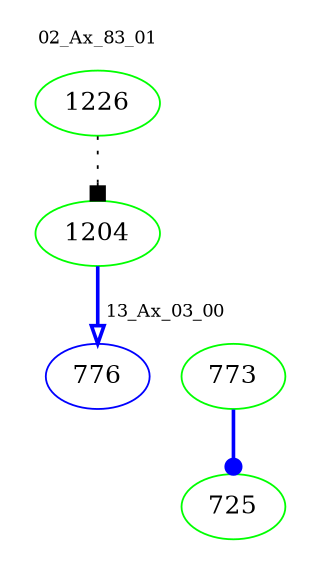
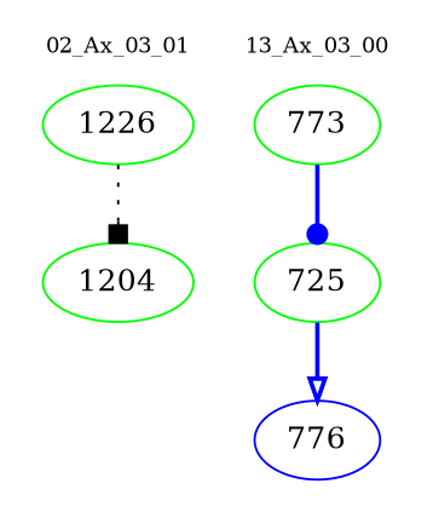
  digraph {
    node [color=green]
    edge [color=blue style=bold]
    n1 [label=1226]
    n2 [label=1204]
    n3 [label=773]
    n4 [label=725]
    n5 [color=blue label=776]
    subgraph cluster_1 {
      color=white
      fontsize=10
-     label="02_Ax_83_01"
+     label="02_Ax_03_01"
      n1
      n2
    }
    subgraph cluster_2 {
      color=white
      fontsize=10
      label="13_Ax_03_00"
      n3
      n4
      n5
    }
    n1 -> n2 [arrowhead=box color=black style=dotted]
    n3 -> n4 [arrowhead=dot]
-   n2 -> n5 [arrowhead=onormal]
+   n4 -> n5 [arrowhead=onormal]
  }
